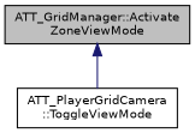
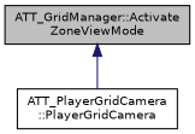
  digraph {
    rankdir=TB
    node [color=black fontname=Helvetica fontsize=10 shape=record style=filled]
    n1 [fillcolor=grey75 fontcolor=black height=0.2 label="ATT_GridManager::Activate\lZoneViewMode" width=0.4]
-   n2 [fillcolor=white height=0.2 label="ATT_PlayerGridCamera\l::ToggleViewMode" width=0.4]
+   n2 [fillcolor=white height=0.2 label="ATT_PlayerGridCamera\l::PlayerGridCamera" width=0.4]
    n1 -> n2 [color=midnightblue dir=back fontname=Helvetica fontsize=10 labelfontname=Helvetica labelfontsize=10 style=solid]
  }
